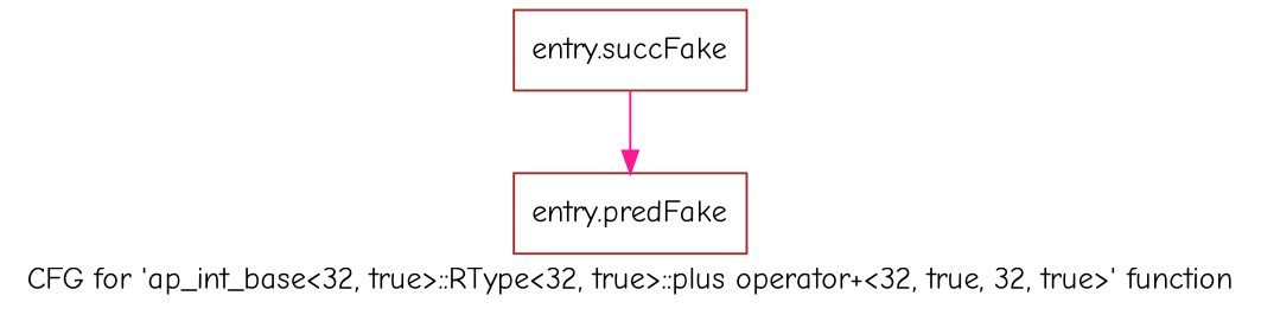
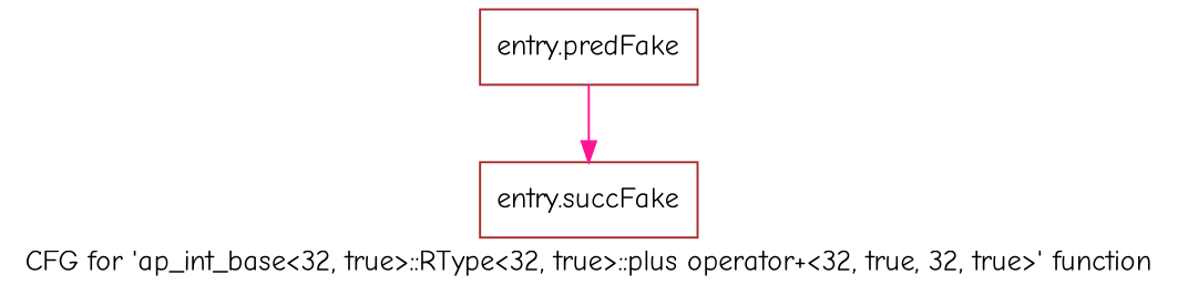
  digraph {
    label="CFG for 'ap_int_base\<32, true\>::RType\<32, true\>::plus operator+\<32, true, 32, true\>' function"
    fontname="Comic Neue"
    node [shape=record color=brown fontname="Comic Neue"]
    n1 [label="{entry.predFake}"]
    n2 [filename="/home/omerfaruk/tools/Xilinx/Vitis_HLS/2023.2/include/etc/ap_int_base.h" label="{entry.succFake}" linenumber=1491]
-   n2 -> n1 [execusionnum=5 filename="/home/omerfaruk/tools/Xilinx/Vitis_HLS/2023.2/include/etc/ap_int_base.h" color=deeppink fontname="Comic Neue"]
+   n1 -> n2 [execusionnum=5 filename="/home/omerfaruk/tools/Xilinx/Vitis_HLS/2023.2/include/etc/ap_int_base.h" color=deeppink fontname="Comic Neue"]
  }
